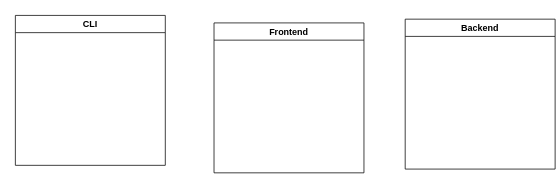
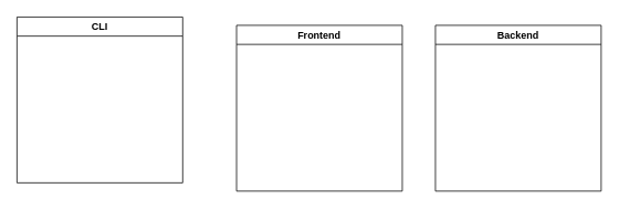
  <mxCell id="0" />
  <mxCell id="1" parent="0" />
  <mxCell id="2" value="CLI" style="swimlane;whiteSpace=wrap;html=1;" vertex="1" parent="1"><mxGeometry x="20" y="20" width="200" height="200" as="geometry" /></mxCell>
  <mxCell id="3" value="Frontend" style="swimlane;whiteSpace=wrap;html=1;" vertex="1" parent="1"><mxGeometry x="285" y="30" width="200" height="200" as="geometry" /></mxCell>
- <mxCell id="4" value="Backend" style="swimlane;whiteSpace=wrap;html=1;" vertex="1" parent="1"><mxGeometry x="540" y="25" width="200" height="200" as="geometry" /></mxCell>
+ <mxCell id="4" value="Backend" style="swimlane;whiteSpace=wrap;html=1;" vertex="1" parent="1"><mxGeometry x="525" y="30" width="200" height="200" as="geometry" /></mxCell>
